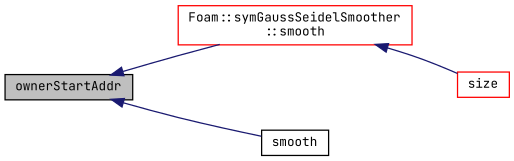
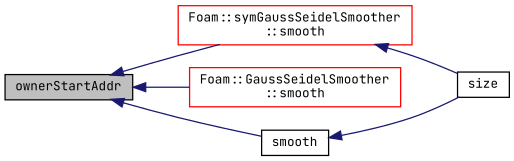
  digraph {
    fontname="JetBrains Mono"
    rankdir=LR
    node [color=red fontname="JetBrains Mono" fontsize=10 shape=record]
    edge [color=midnightblue dir=back fontname="JetBrains Mono" fontsize=10 labelfontname=FreeSans labelfontsize=10 style=solid]
    n1 [color=black fillcolor=grey75 fontcolor=black height=0.2 label=ownerStartAddr style=filled width=0.4]
    n2 [height=0.2 label="Foam::symGaussSeidelSmoother\l::smooth" width=0.4]
+   n3 [height=0.2 label="Foam::GaussSeidelSmoother\l::smooth" width=0.4]
    n4 [color=black height=0.2 label=smooth width=0.4]
-   n5 [height=0.2 label=size width=0.4]
+   n5 [color=black height=0.2 label=size width=0.4]
    n1 -> n2
+   n1 -> n3
    n1 -> n4
    n2 -> n5
+   n4 -> n5
  }
